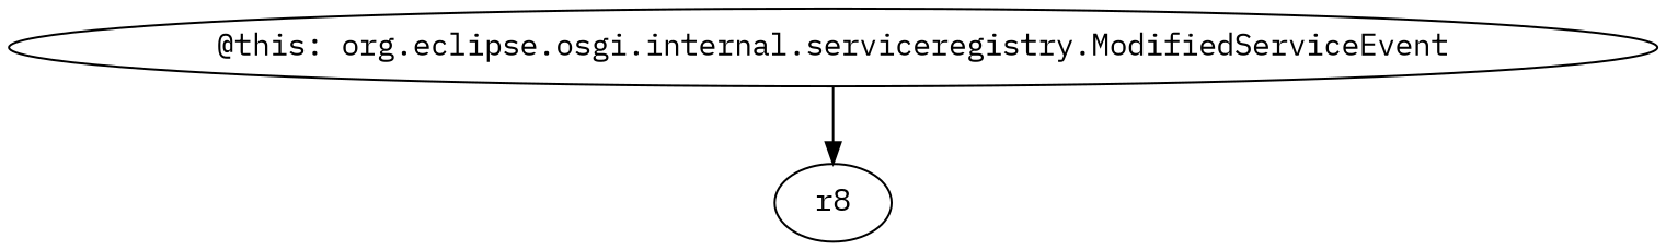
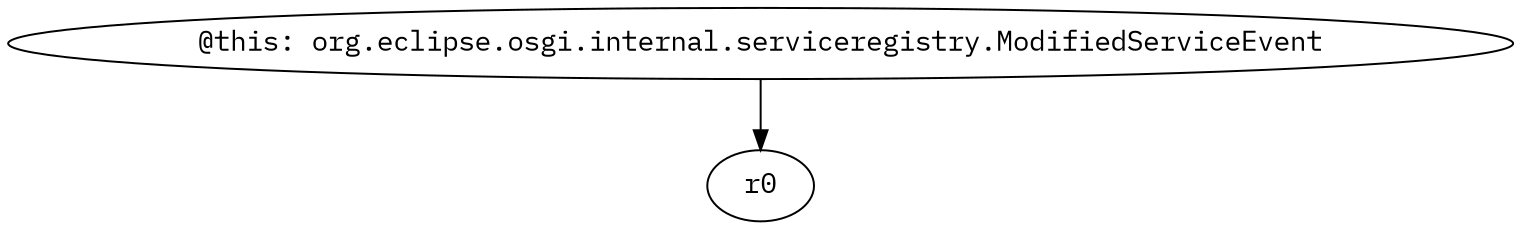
  digraph {
    fontname="IBM Plex Mono"
    node [fontname="IBM Plex Mono"]
    n1 [label="@this: org.eclipse.osgi.internal.serviceregistry.ModifiedServiceEvent"]
-   n2 [label=r8]
+   n2 [label=r0]
    n1 -> n2 [fontname="IBM Plex Mono"]
  }
